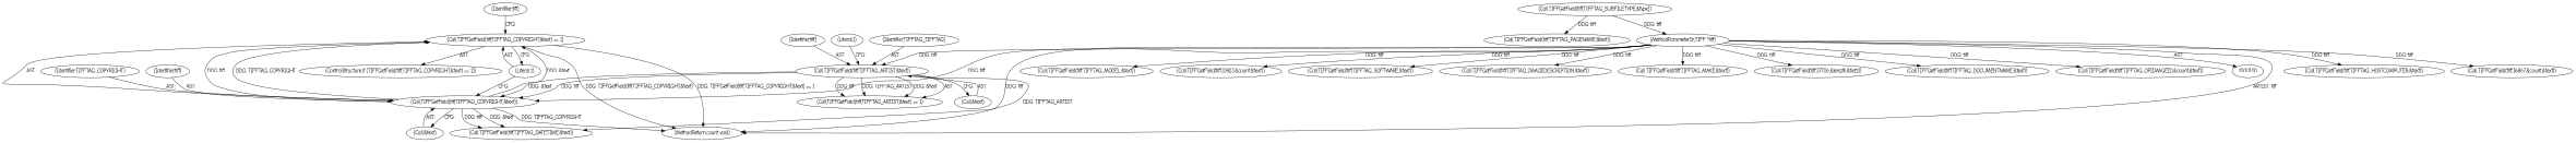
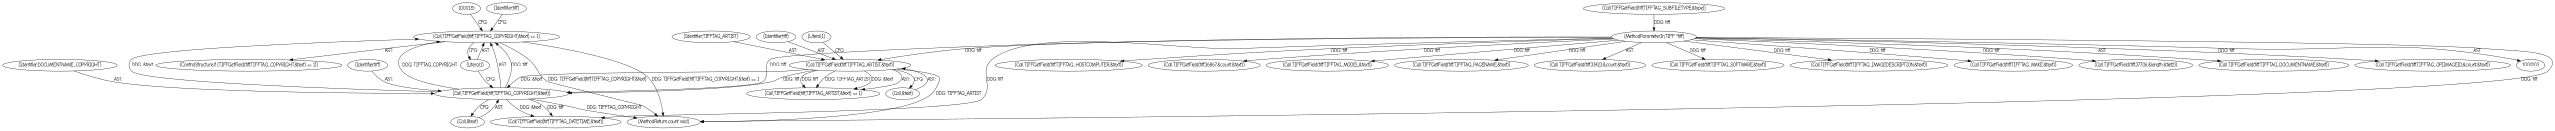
  digraph {
    fontname="Comic Neue"
    node [fontname="Comic Neue"]
    edge [fontname="Comic Neue"]
    n1 [label="(Call,TIFFGetField(tiff,TIFFTAG_COPYRIGHT,&text) == 1)"]
    n2 [label="(MethodReturn,count void)"]
    n3 [label="(Literal,1)"]
    n4 [label="(ControlStructure,if (TIFFGetField(tiff,TIFFTAG_COPYRIGHT,&text) == 1))"]
    n5 [label="(Call,TIFFGetField(tiff,TIFFTAG_COPYRIGHT,&text))"]
    n6 [label="(Call,&text)"]
    n7 [label="(Call,TIFFGetField(tiff,TIFFTAG_DATETIME,&text))"]
    n8 [label="(Call,TIFFGetField(tiff,TIFFTAG_ARTIST,&text))"]
    n9 [label="(Call,TIFFGetField(tiff,TIFFTAG_ARTIST,&text) == 1)"]
    n10 [label="(Call,&text)"]
    n11 [label="(MethodParameterIn,TIFF *tiff)"]
    n12 [label="(Call,TIFFGetField(tiff,TIFFTAG_HOSTCOMPUTER,&text))"]
    n13 [label="(Call,TIFFGetField(tiff,36867,&count,&text))"]
    n14 [label="(Call,TIFFGetField(tiff,TIFFTAG_MODEL,&text))"]
    n15 [label="(Call,TIFFGetField(tiff,TIFFTAG_PAGENAME,&text))"]
    n16 [label="(Call,TIFFGetField(tiff,33423,&count,&text))"]
    n17 [label="(Call,TIFFGetField(tiff,TIFFTAG_SOFTWARE,&text))"]
    n18 [label="(Call,TIFFGetField(tiff,TIFFTAG_IMAGEDESCRIPTION,&text))"]
    n19 [label="(Call,TIFFGetField(tiff,TIFFTAG_MAKE,&text))"]
    n20 [label="(Call,TIFFGetField(tiff,37706,&length,&tietz))"]
    n21 [label="(Call,TIFFGetField(tiff,TIFFTAG_DOCUMENTNAME,&text))"]
    n22 [label="(Call,TIFFGetField(tiff,TIFFTAG_OPIIMAGEID,&count,&text))"]
-   1000100
+   1000100 [label=1000103]
    n24 [label="(Call,TIFFGetField(tiff,TIFFTAG_SUBFILETYPE,&type))"]
-   n25 [label="(Identifier,TIFFTAG_TIFFTAG)"]
-   n26 [label="(Identifier,TIFFTAG_COPYRIGHT)"]
+   n25 [label="(Identifier,TIFFTAG_ARTIST)"]
+   n26 [label="(Identifier,DOCUMENTNAME_COPYRIGHT)"]
    n27 [label="(Identifier,tiff)"]
    n28 [label="(Identifier,tiff)"]
    n29 [label="(Identifier,tiff)"]
    n30 [label="(Literal,1)"]
+   1000135
    n1 -> n2 [label="DDG: TIFFGetField(tiff,TIFFTAG_COPYRIGHT,&text) == 1"]
    n1 -> n2 [label="DDG: TIFFGetField(tiff,TIFFTAG_COPYRIGHT,&text)"]
    n1 -> n3 [label="CFG: "]
    n1 -> n4 [label="AST: "]
    n3 -> n1 [label="AST: "]
    n3 -> n5 [label="CFG: "]
    n5 -> n1 [label="AST: "]
    n5 -> n1 [label="DDG: tiff"]
    n5 -> n1 [label="DDG: TIFFTAG_COPYRIGHT"]
    n5 -> n1 [label="DDG: &text"]
    n5 -> n2 [label="DDG: TIFFTAG_COPYRIGHT"]
    n5 -> n6 [label="CFG: "]
    n5 -> n7 [label="DDG: tiff"]
    n5 -> n7 [label="DDG: &text"]
    n6 -> n5 [label="AST: "]
    n8 -> n2 [label="DDG: TIFFTAG_ARTIST"]
    n8 -> n5 [label="DDG: tiff"]
    n8 -> n5 [label="DDG: &text"]
    n8 -> n9 [label="AST: "]
    n8 -> n9 [label="DDG: tiff"]
    n8 -> n9 [label="DDG: TIFFTAG_ARTIST"]
    n8 -> n9 [label="DDG: &text"]
    n8 -> n10 [label="CFG: "]
    n10 -> n8 [label="AST: "]
-   n11 -> n2 [label="ARTIST: tiff"]
+   n11 -> n2 [label="DDG: tiff"]
    n11 -> n5 [label="DDG: tiff"]
    n11 -> n7 [label="DDG: tiff"]
    n11 -> n8 [label="DDG: tiff"]
    n11 -> n12 [label="DDG: tiff"]
    n11 -> n13 [label="DDG: tiff"]
    n11 -> n14 [label="DDG: tiff"]
-   n24 -> n15 [label="DDG: tiff"]
-   n11 -> n16 [label="DDG: tiff"]
+   n11 -> n15 [label="DDG: tiff"]
+   n11 -> n16 [label="AST: "]
    n11 -> n17 [label="DDG: tiff"]
    n11 -> n18 [label="DDG: tiff"]
    n11 -> n19 [label="DDG: tiff"]
    n11 -> n20 [label="DDG: tiff"]
-   n11 -> n21 [label="DDG: tiff"]
+   n11 -> n21 [label="AST: "]
    n11 -> n22 [label="DDG: tiff"]
    n11 -> 1000100 [label="AST: "]
    n24 -> n11 [label="DDG: tiff"]
    n25 -> n8 [label="AST: "]
    n26 -> n5 [label="AST: "]
    n27 -> n5 [label="AST: "]
    n28 -> n1 [label="CFG: "]
    n29 -> n8 [label="AST: "]
    n30 -> n8 [label="CFG: "]
+   1000135 -> n1 [label="CFG: "]
  }
